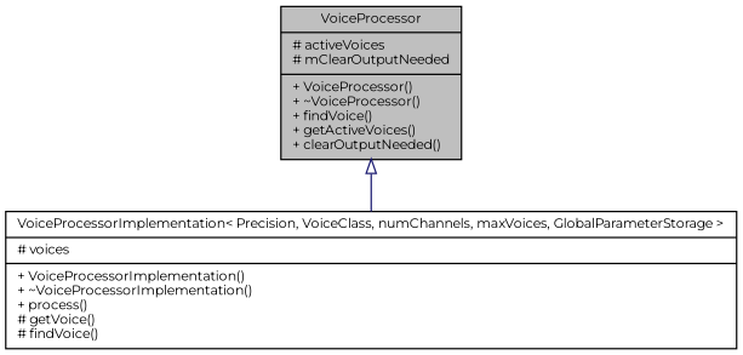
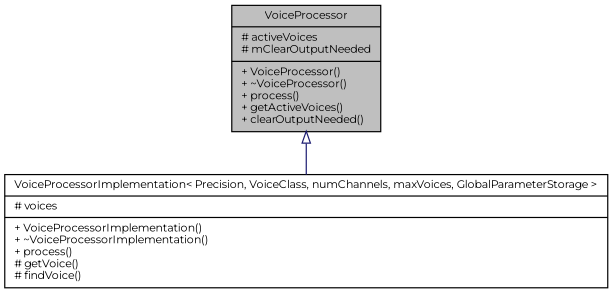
  digraph {
    fontname=Montserrat
    node [color=black fontname=Montserrat fontsize=9 shape=record]
-   n1 [fillcolor=grey75 fontcolor=black height=0.2 label="{VoiceProcessor\n|# activeVoices\l# mClearOutputNeeded\l|+ VoiceProcessor()\l+ ~VoiceProcessor()\l+ findVoice()\l+ getActiveVoices()\l+ clearOutputNeeded()\l}" style=filled width=0.4]
+   n1 [fillcolor=grey75 fontcolor=black height=0.2 label="{VoiceProcessor\n|# activeVoices\l# mClearOutputNeeded\l|+ VoiceProcessor()\l+ ~VoiceProcessor()\l+ process()\l+ getActiveVoices()\l+ clearOutputNeeded()\l}" style=filled width=0.4]
    n2 [height=0.2 label="{VoiceProcessorImplementation\< Precision, VoiceClass, numChannels, maxVoices, GlobalParameterStorage \>\n|# voices\l|+ VoiceProcessorImplementation()\l+ ~VoiceProcessorImplementation()\l+ process()\l# getVoice()\l# findVoice()\l}" width=0.4]
    n1 -> n2 [arrowtail=empty color=midnightblue dir=back fontname=Montserrat fontsize=9 labelfontname=Arial labelfontsize=9 style=solid]
  }
